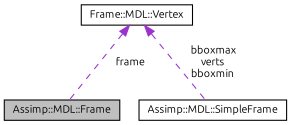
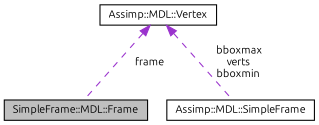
  digraph {
    fontname=Ubuntu
    node [color=black fillcolor=white fontname=Ubuntu fontsize=10 shape=record style=filled]
    edge [color=darkorchid3 dir=back fontname=Ubuntu fontsize=10 labelfontname=Helvetica labelfontsize=10 style=dashed]
-   n1 [fillcolor=grey75 fontcolor=black height=0.2 label="Assimp::MDL::Frame" width=0.4]
+   n1 [fillcolor=grey75 fontcolor=black height=0.2 label="SimpleFrame::MDL::Frame" width=0.4]
    n2 [height=0.2 label="Assimp::MDL::SimpleFrame" width=0.4]
-   n3 [height=0.2 label="Frame::MDL::Vertex" width=0.4]
+   n3 [height=0.2 label="Assimp::MDL::Vertex" width=0.4]
    n3 -> n1 [label=" frame"]
    n3 -> n2 [label=" bboxmax\nverts\nbboxmin"]
  }
